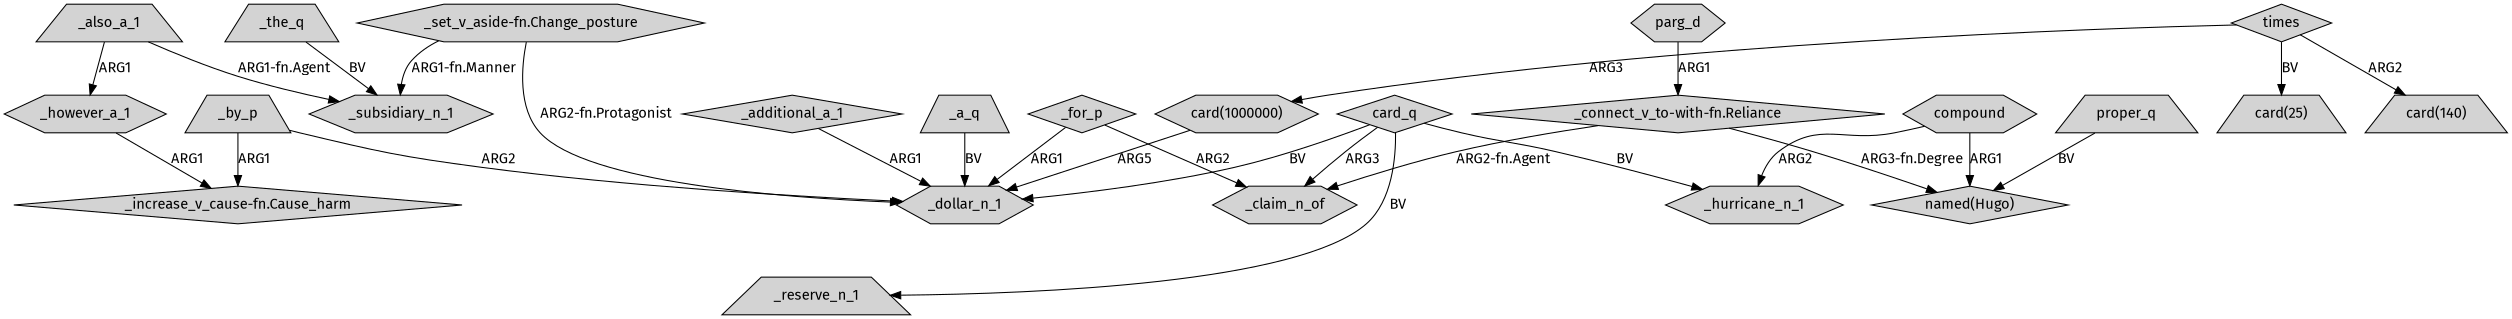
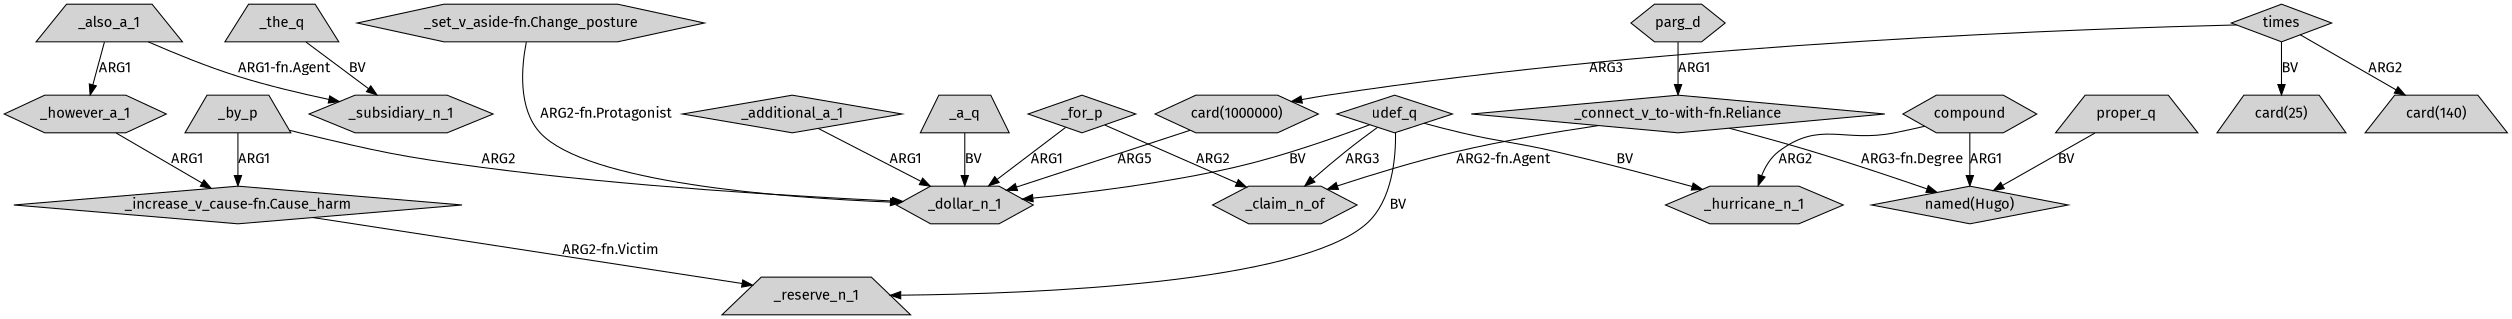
  digraph {
    fontname="Fira Sans"
    node [fontname="Fira Sans" shape=hexagon style=filled]
    edge [fontname="Fira Sans"]
    _additional_a_1 [shape=diamond]
    _dollar_n_1
-   udef_q [shape=diamond label=card_q]
+   udef_q [shape=diamond]
    _reserve_n_1 [shape=trapezium]
    _claim_n_of
    _hurricane_n_1
    _a_q [shape=trapezium]
    compound
    "named(Hugo)" [shape=diamond]
    _by_p [shape=trapezium]
    "_increase_v_cause-fn.Cause_harm" [shape=diamond]
    times [shape=diamond]
    "card(25)" [shape=trapezium]
    "card(1000000)"
    "card(140)" [shape=trapezium]
    proper_q [shape=trapezium]
    _also_a_1 [shape=trapezium]
    _subsidiary_n_1
    _however_a_1
    "_connect_v_to-with-fn.Reliance" [shape=diamond]
    parg_d
    "_set_v_aside-fn.Change_posture"
    _for_p [shape=diamond]
    _the_q [shape=trapezium]
    _additional_a_1 -> _dollar_n_1 [label=ARG1]
    udef_q -> _dollar_n_1 [label=BV]
    udef_q -> _reserve_n_1 [label=BV]
    udef_q -> _claim_n_of [label=ARG3]
    udef_q -> _hurricane_n_1 [label=BV]
    _a_q -> _dollar_n_1 [label=BV]
    compound -> _hurricane_n_1 [label=ARG2]
    compound -> "named(Hugo)" [label=ARG1]
    _by_p -> _dollar_n_1 [label=ARG2]
    _by_p -> "_increase_v_cause-fn.Cause_harm" [label=ARG1]
+   "_increase_v_cause-fn.Cause_harm" -> _reserve_n_1 [label="ARG2-fn.Victim"]
    times -> "card(25)" [label=BV]
    times -> "card(1000000)" [label=ARG3]
    times -> "card(140)" [label=ARG2]
    "card(1000000)" -> _dollar_n_1 [label=ARG5]
    proper_q -> "named(Hugo)" [label=BV]
    _also_a_1 -> _subsidiary_n_1 [label="ARG1-fn.Agent"]
    _also_a_1 -> _however_a_1 [label=ARG1]
    _however_a_1 -> "_increase_v_cause-fn.Cause_harm" [label=ARG1]
    "_connect_v_to-with-fn.Reliance" -> _claim_n_of [label="ARG2-fn.Agent"]
    "_connect_v_to-with-fn.Reliance" -> "named(Hugo)" [label="ARG3-fn.Degree"]
    parg_d -> "_connect_v_to-with-fn.Reliance" [label=ARG1]
    "_set_v_aside-fn.Change_posture" -> _dollar_n_1 [label="ARG2-fn.Protagonist"]
-   "_set_v_aside-fn.Change_posture" -> _subsidiary_n_1 [label="ARG1-fn.Manner"]
    _for_p -> _dollar_n_1 [label=ARG1]
    _for_p -> _claim_n_of [label=ARG2]
    _the_q -> _subsidiary_n_1 [label=BV]
  }
